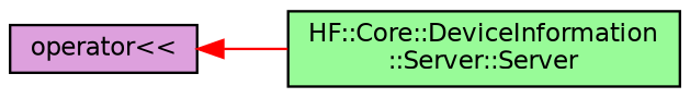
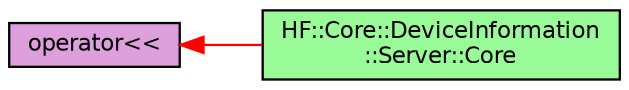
  digraph {
    rankdir=LR
    node [color=black fontname=Helvetica fontsize=10 shape=record style=filled]
    n1 [fillcolor=plum fontcolor=black height=0.2 label="operator\<\<" width=0.4]
-   n2 [fillcolor=palegreen height=0.2 label="HF::Core::DeviceInformation\l::Server::Server" width=0.4]
+   n2 [fillcolor=palegreen height=0.2 label="HF::Core::DeviceInformation\l::Server::Core" width=0.4]
    n1 -> n2 [color=red dir=back fontname=Helvetica fontsize=10 labelfontname=Helvetica labelfontsize=10 style=solid]
  }
